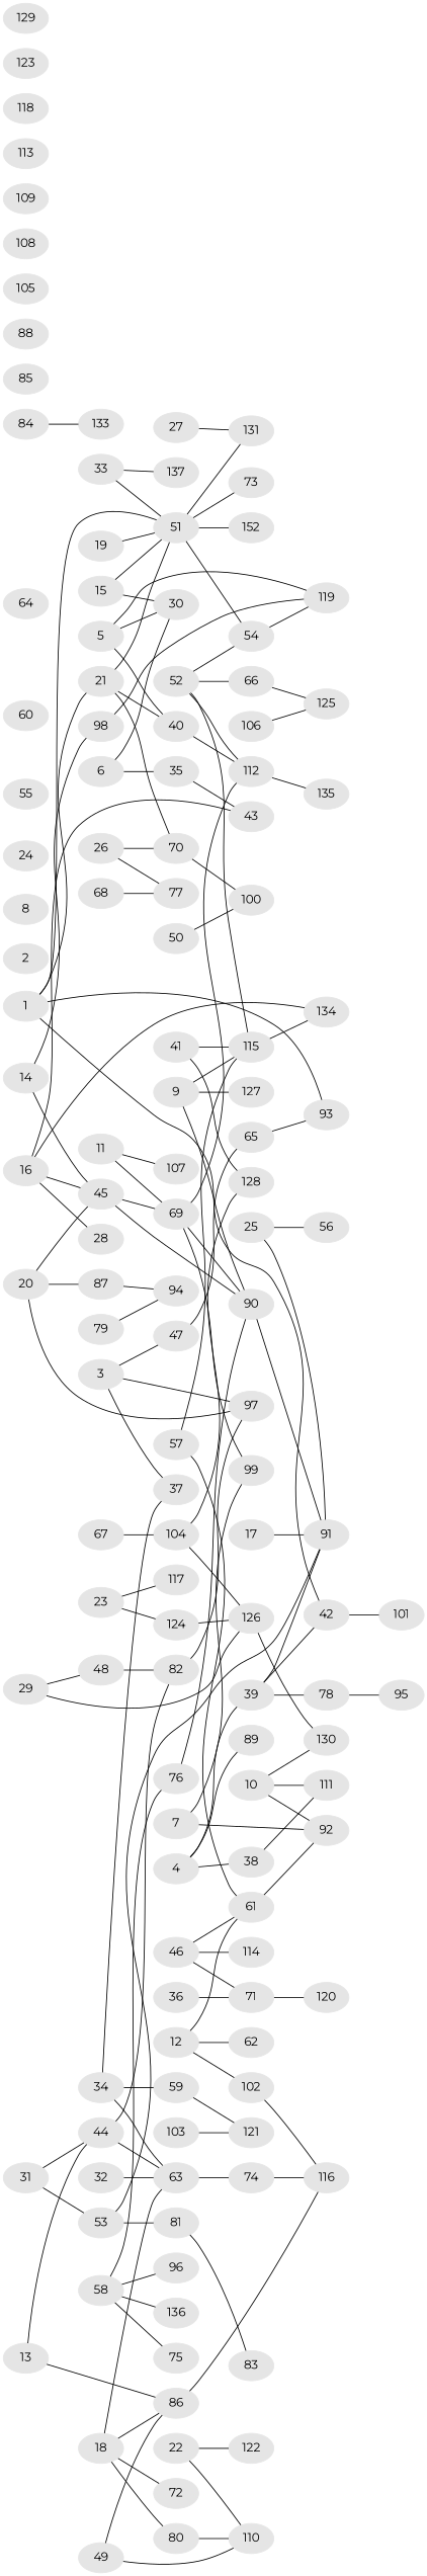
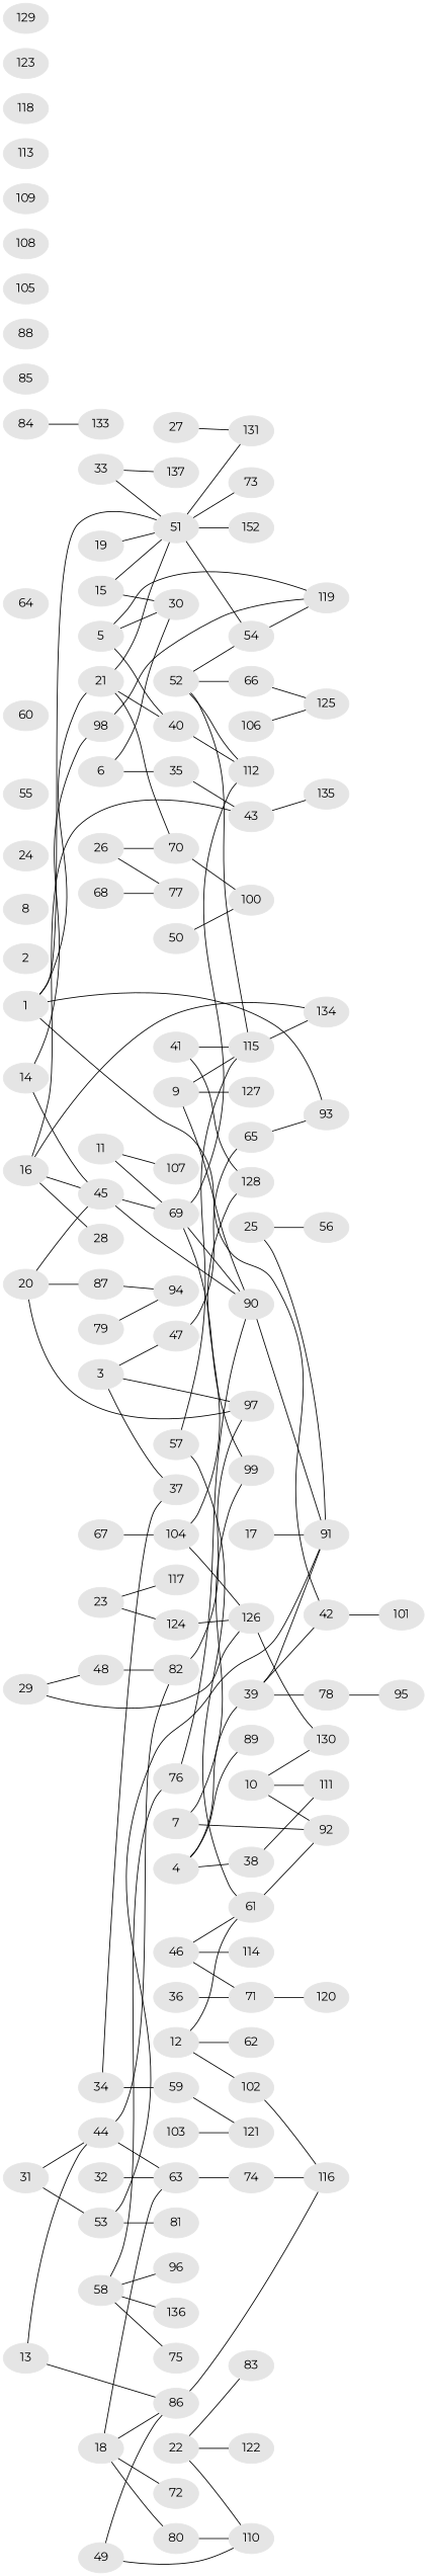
  graph {
    fontname=Montserrat
    rankdir=LR
    node [color=gray90 fontname=Montserrat style=filled]
    edge [fontname=Montserrat]
    1
    21
    42
    51
    93
    40
    70
    101
    131
    54
    73
    n12 [label=152]
    2
    3
    37
    47
    97
    65
    4
    38
    39
    89
    111
    91
    78
    5
    30
    119
    112
    6
    35
    43
    7
    92
    99
    8
    9
    90
    115
    127
    134
    10
    130
    11
    69
    107
    12
    61
    62
    102
    116
    13
    44
    86
    63
    82
    14
    45
    98
    15
    16
    28
    135
    17
    18
    72
    80
    74
    110
    19
    20
    87
    94
    100
    22
    122
    23
    117
    124
    126
    24
    25
    56
    26
    77
    27
    29
    48
    31
    53
    32
    33
    137
    34
    59
    121
    36
    71
    120
    95
    41
    128
    46
    114
    49
    50
    52
    66
    125
    81
    83
    55
    57
    58
    75
    76
    96
    136
    60
    64
    67
    104
    68
    79
    84
    133
    85
    88
    103
    105
    106
    108
    109
    113
    118
    123
    129
    1 -- 21
    1 -- 42
    1 -- 51
    1 -- 93
    21 -- 51
    21 -- 40
    21 -- 70
    42 -- 101
    51 -- 131
    51 -- 54
    51 -- 73
    51 -- n12
    40 -- 112
    70 -- 100
    54 -- 119
    3 -- 37
    3 -- 47
    3 -- 97
    47 -- 65
    65 -- 93
    4 -- 38
    4 -- 39
    4 -- 89
    38 -- 111
    39 -- 42
    39 -- 91
    39 -- 78
    78 -- 95
    5 -- 40
    5 -- 30
    5 -- 119
    6 -- 30
    6 -- 35
    35 -- 43
-   112 -- 135
+   43 -- 135
    7 -- 92
    7 -- 99
    9 -- 90
    9 -- 115
    9 -- 127
    90 -- 91
    115 -- 134
    10 -- 111
    10 -- 92
    10 -- 130
    11 -- 69
    11 -- 107
    69 -- 112
    69 -- 99
    69 -- 90
    12 -- 61
    12 -- 62
    12 -- 102
    61 -- 92
    102 -- 116
    13 -- 44
    13 -- 86
    44 -- 63
    44 -- 82
    86 -- 116
    63 -- 74
    82 -- 97
    14 -- 45
    14 -- 98
    45 -- 90
    45 -- 69
    98 -- 119
    15 -- 51
    15 -- 30
    16 -- 43
    16 -- 134
    16 -- 45
    16 -- 28
    17 -- 91
    18 -- 86
    18 -- 63
    18 -- 72
    18 -- 80
    80 -- 110
    74 -- 116
    19 -- 51
    20 -- 97
    20 -- 45
    20 -- 87
    87 -- 94
    22 -- 110
    22 -- 122
    23 -- 117
    23 -- 124
    124 -- 126
    126 -- 130
    25 -- 91
    25 -- 56
    26 -- 70
    26 -- 77
    27 -- 131
    29 -- 126
    29 -- 48
    48 -- 82
    31 -- 44
    31 -- 53
    53 -- 91
    53 -- 81
    32 -- 63
    33 -- 51
    33 -- 137
    34 -- 37
-   34 -- 63
    34 -- 59
    59 -- 121
    36 -- 71
    71 -- 120
    41 -- 115
    41 -- 128
    46 -- 61
    46 -- 71
    46 -- 114
    49 -- 86
    49 -- 110
    50 -- 100
    52 -- 54
    52 -- 112
    52 -- 115
    52 -- 66
    66 -- 125
-   81 -- 83
+   22 -- 83
    57 -- 115
    57 -- 61
    58 -- 75
    58 -- 76
    58 -- 96
    58 -- 136
    76 -- 90
    67 -- 104
    104 -- 126
    104 -- 128
    68 -- 77
    79 -- 94
    84 -- 133
    103 -- 121
    106 -- 125
  }
